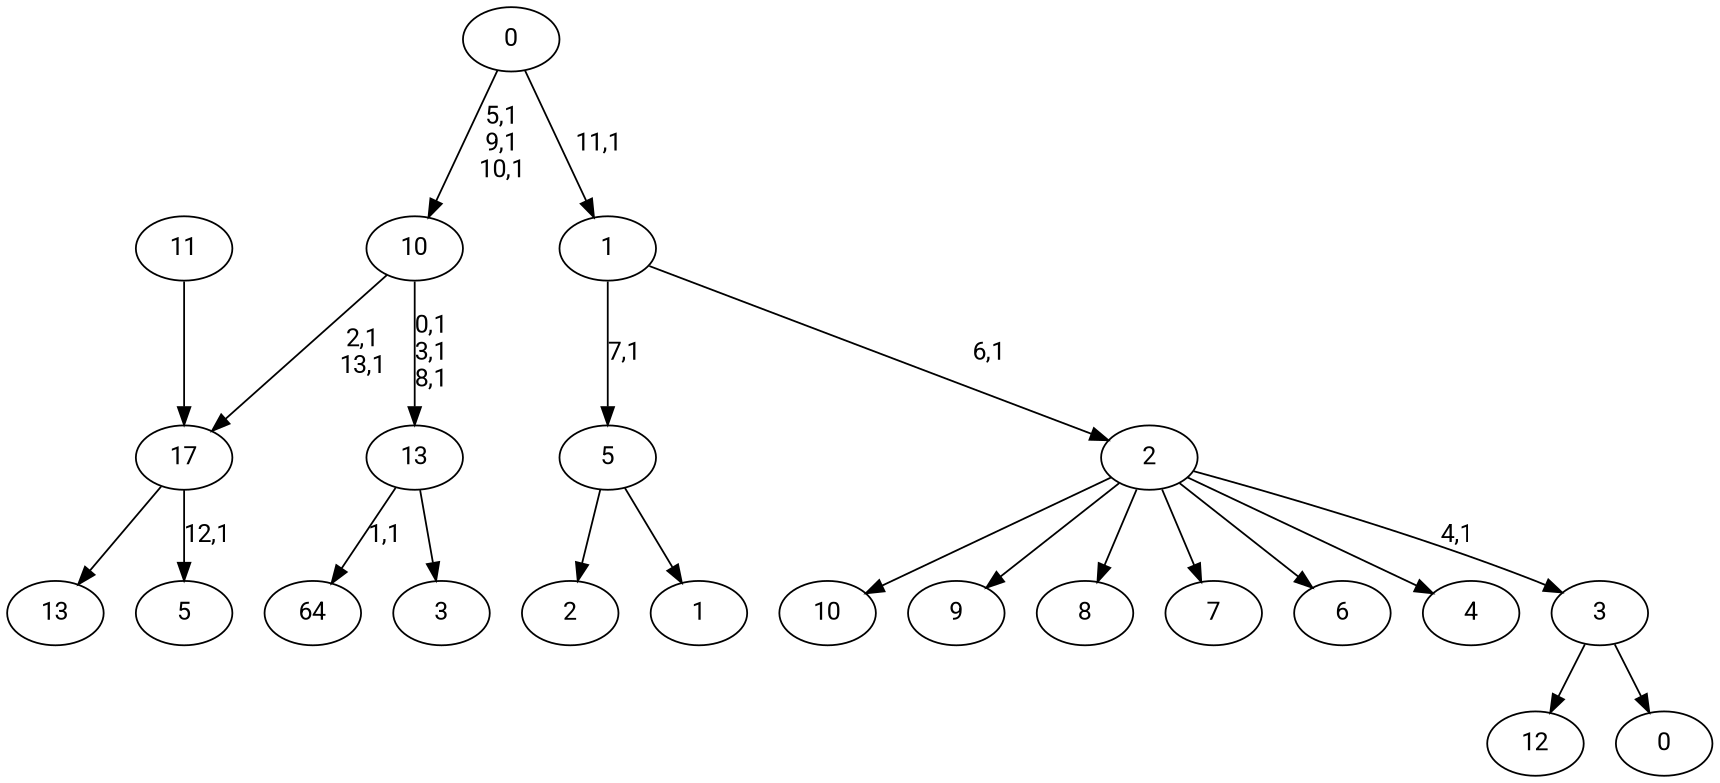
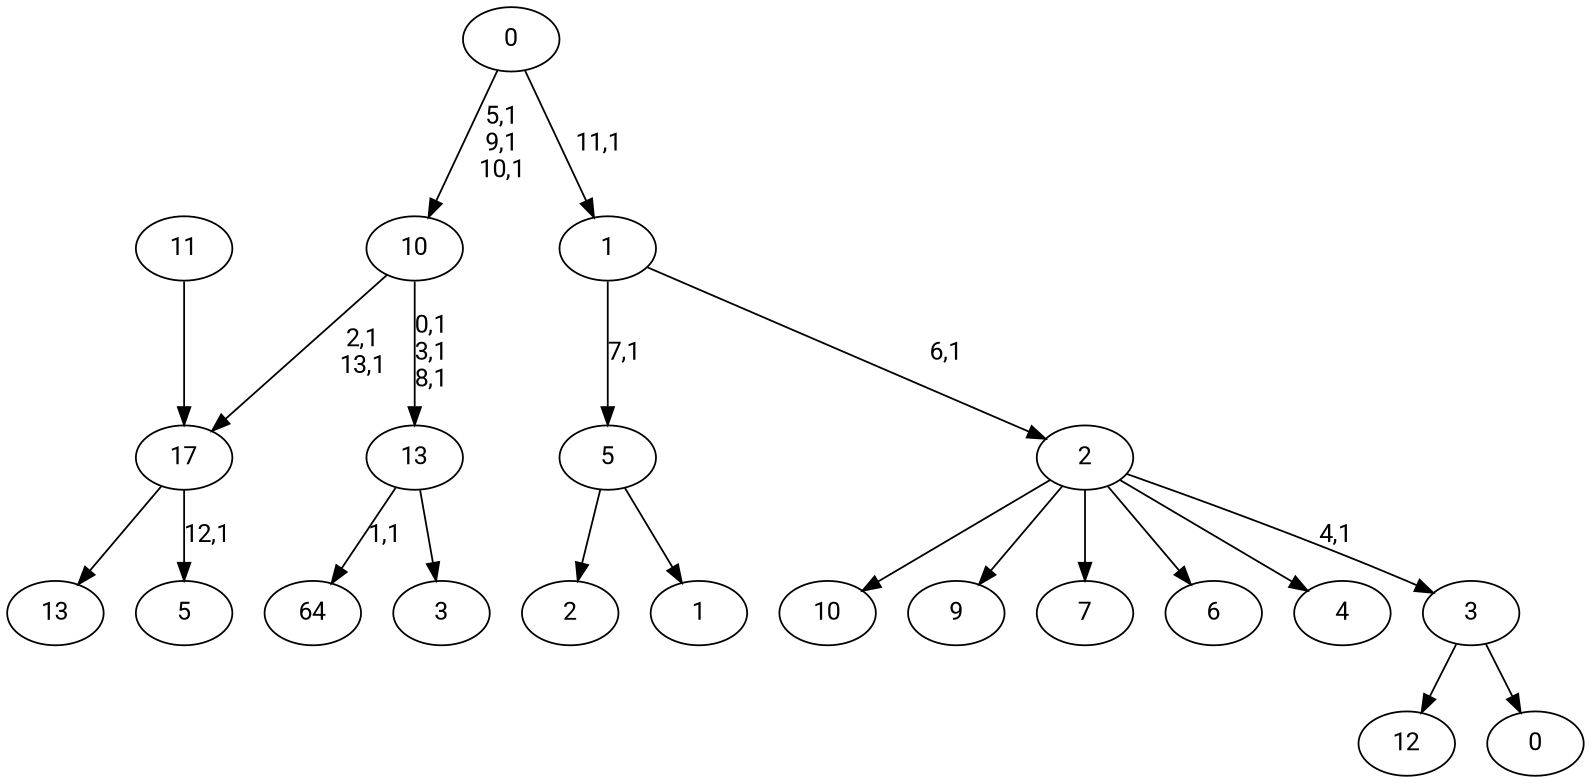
  digraph {
    fontname=Roboto
    node [fontname=Roboto]
    edge [fontname=Roboto]
    n1 [label=64]
    n2 [label=13]
    n3 [label=12]
    n4 [label=11]
    17
    n6 [label=10]
    n7 [label=9]
-   n8 [label=8]
    n9 [label=7]
    n10 [label=6]
    n11 [label=5]
    n12 [label=4]
    n13 [label=3]
    13
    10
    n16 [label=2]
    n17 [label=1]
    5
    n19 [label=0]
    3
    2
    1
    0
    n4 -> 17
    17 -> n2
    17 -> n11 [label="12,1"]
    13 -> n1 [label="1,1"]
    13 -> n13
    10 -> 17 [label="2,1\n13,1"]
    10 -> 13 [label="0,1\n3,1\n8,1"]
    5 -> n16
    5 -> n17
    3 -> n3
    3 -> n19
    2 -> n6
    2 -> n7
-   2 -> n8
    2 -> n9
    2 -> n10
    2 -> n12
    2 -> 3 [label="4,1"]
    1 -> 5 [label="7,1"]
    1 -> 2 [label="6,1"]
    0 -> 10 [label="5,1\n9,1\n10,1"]
    0 -> 1 [label="11,1"]
  }
